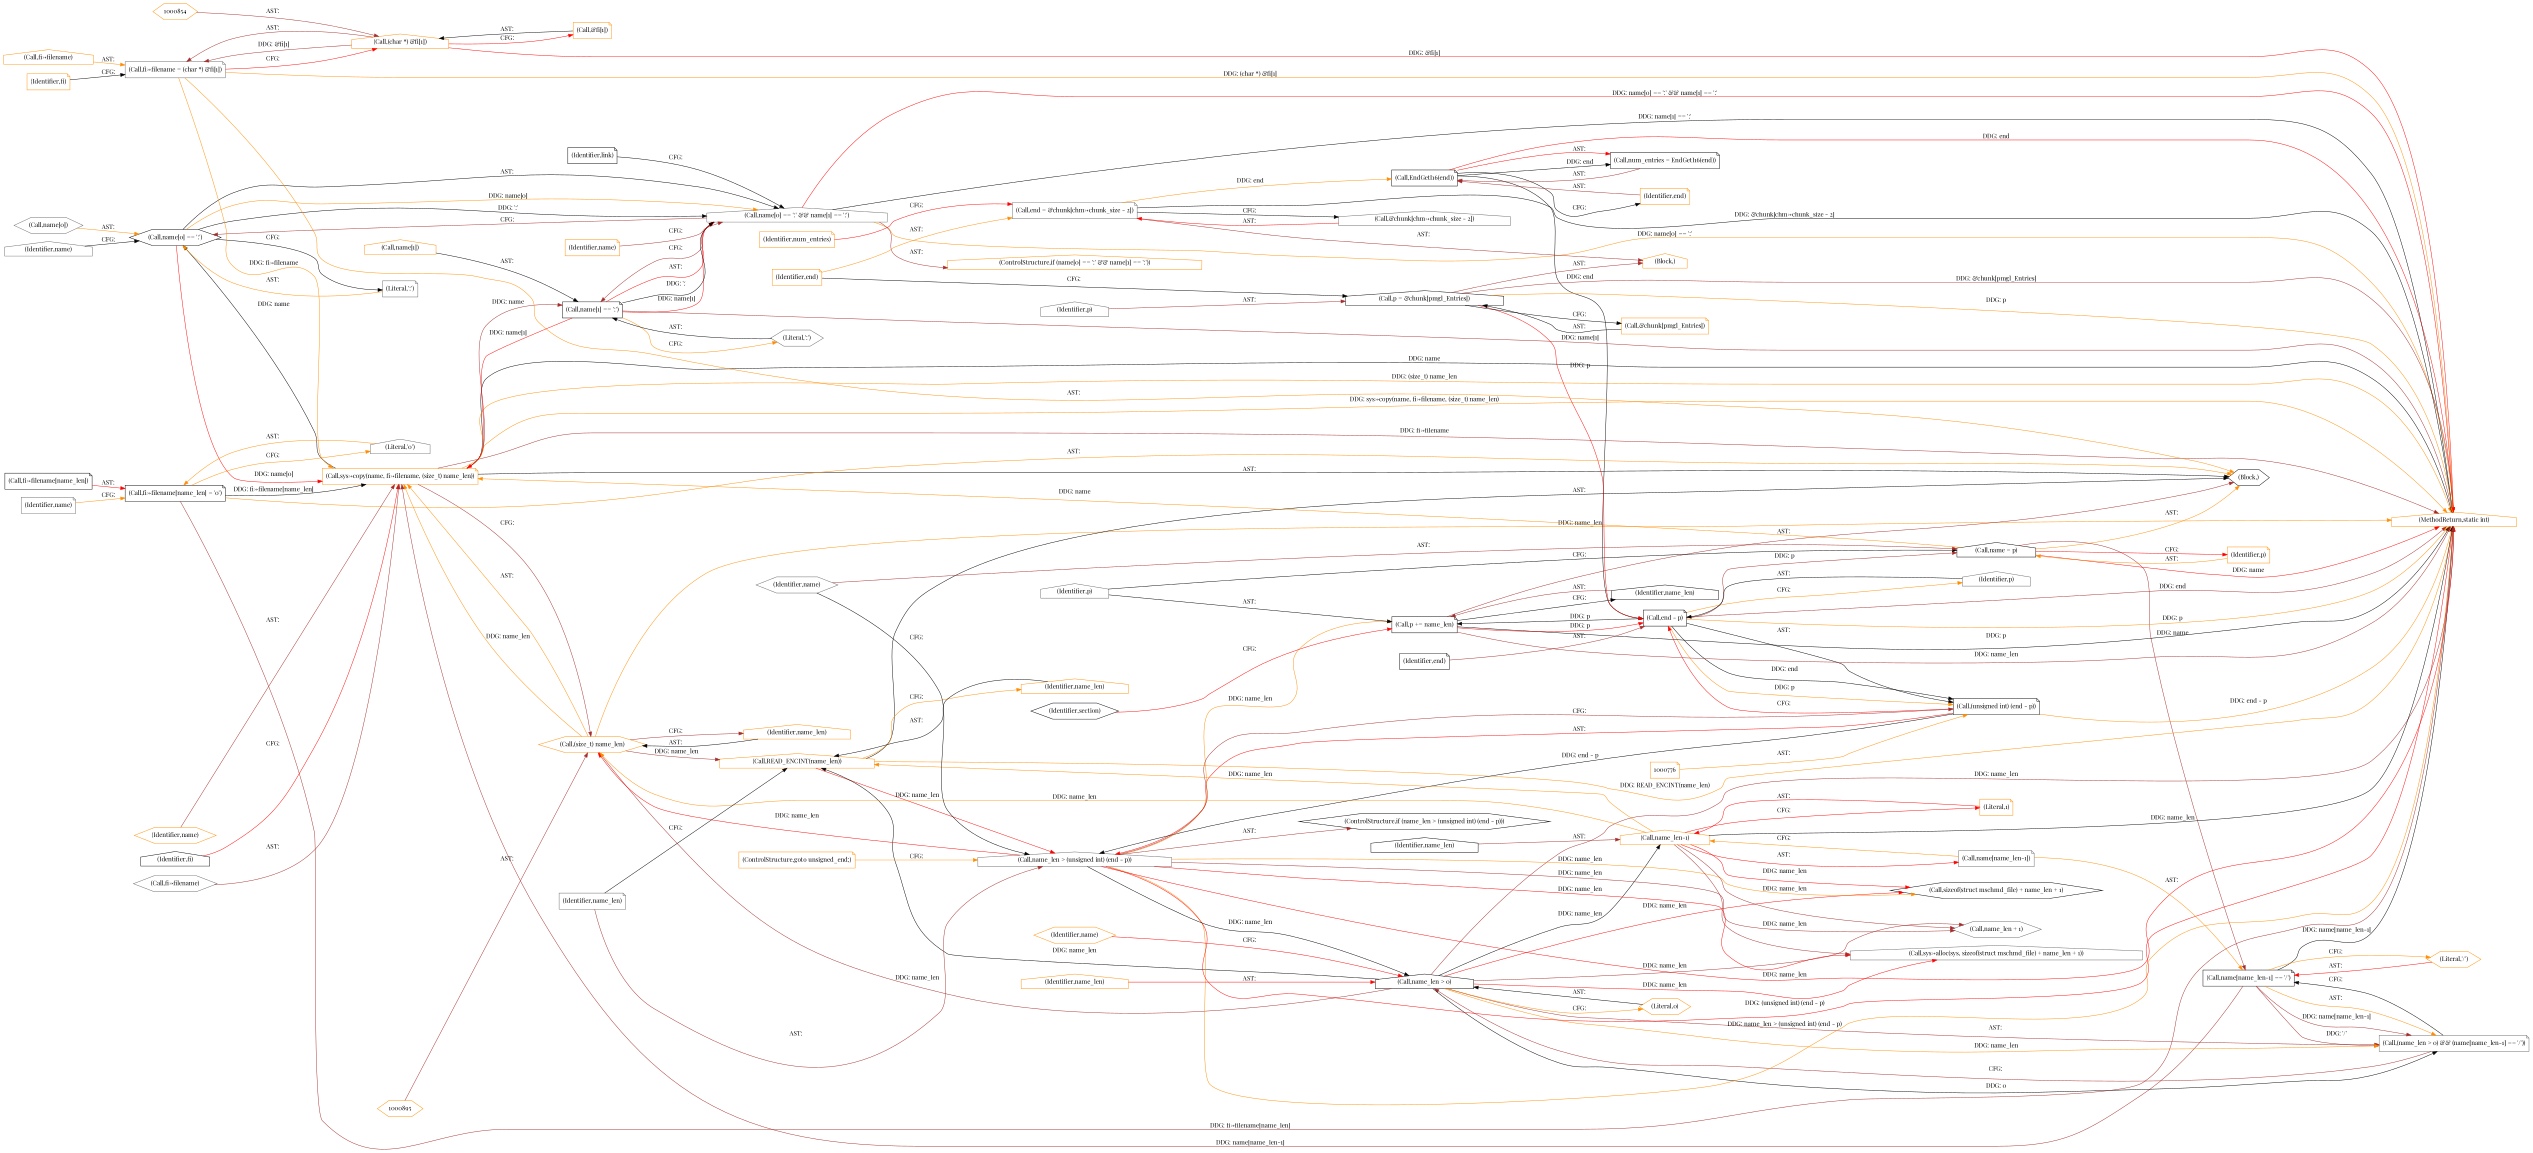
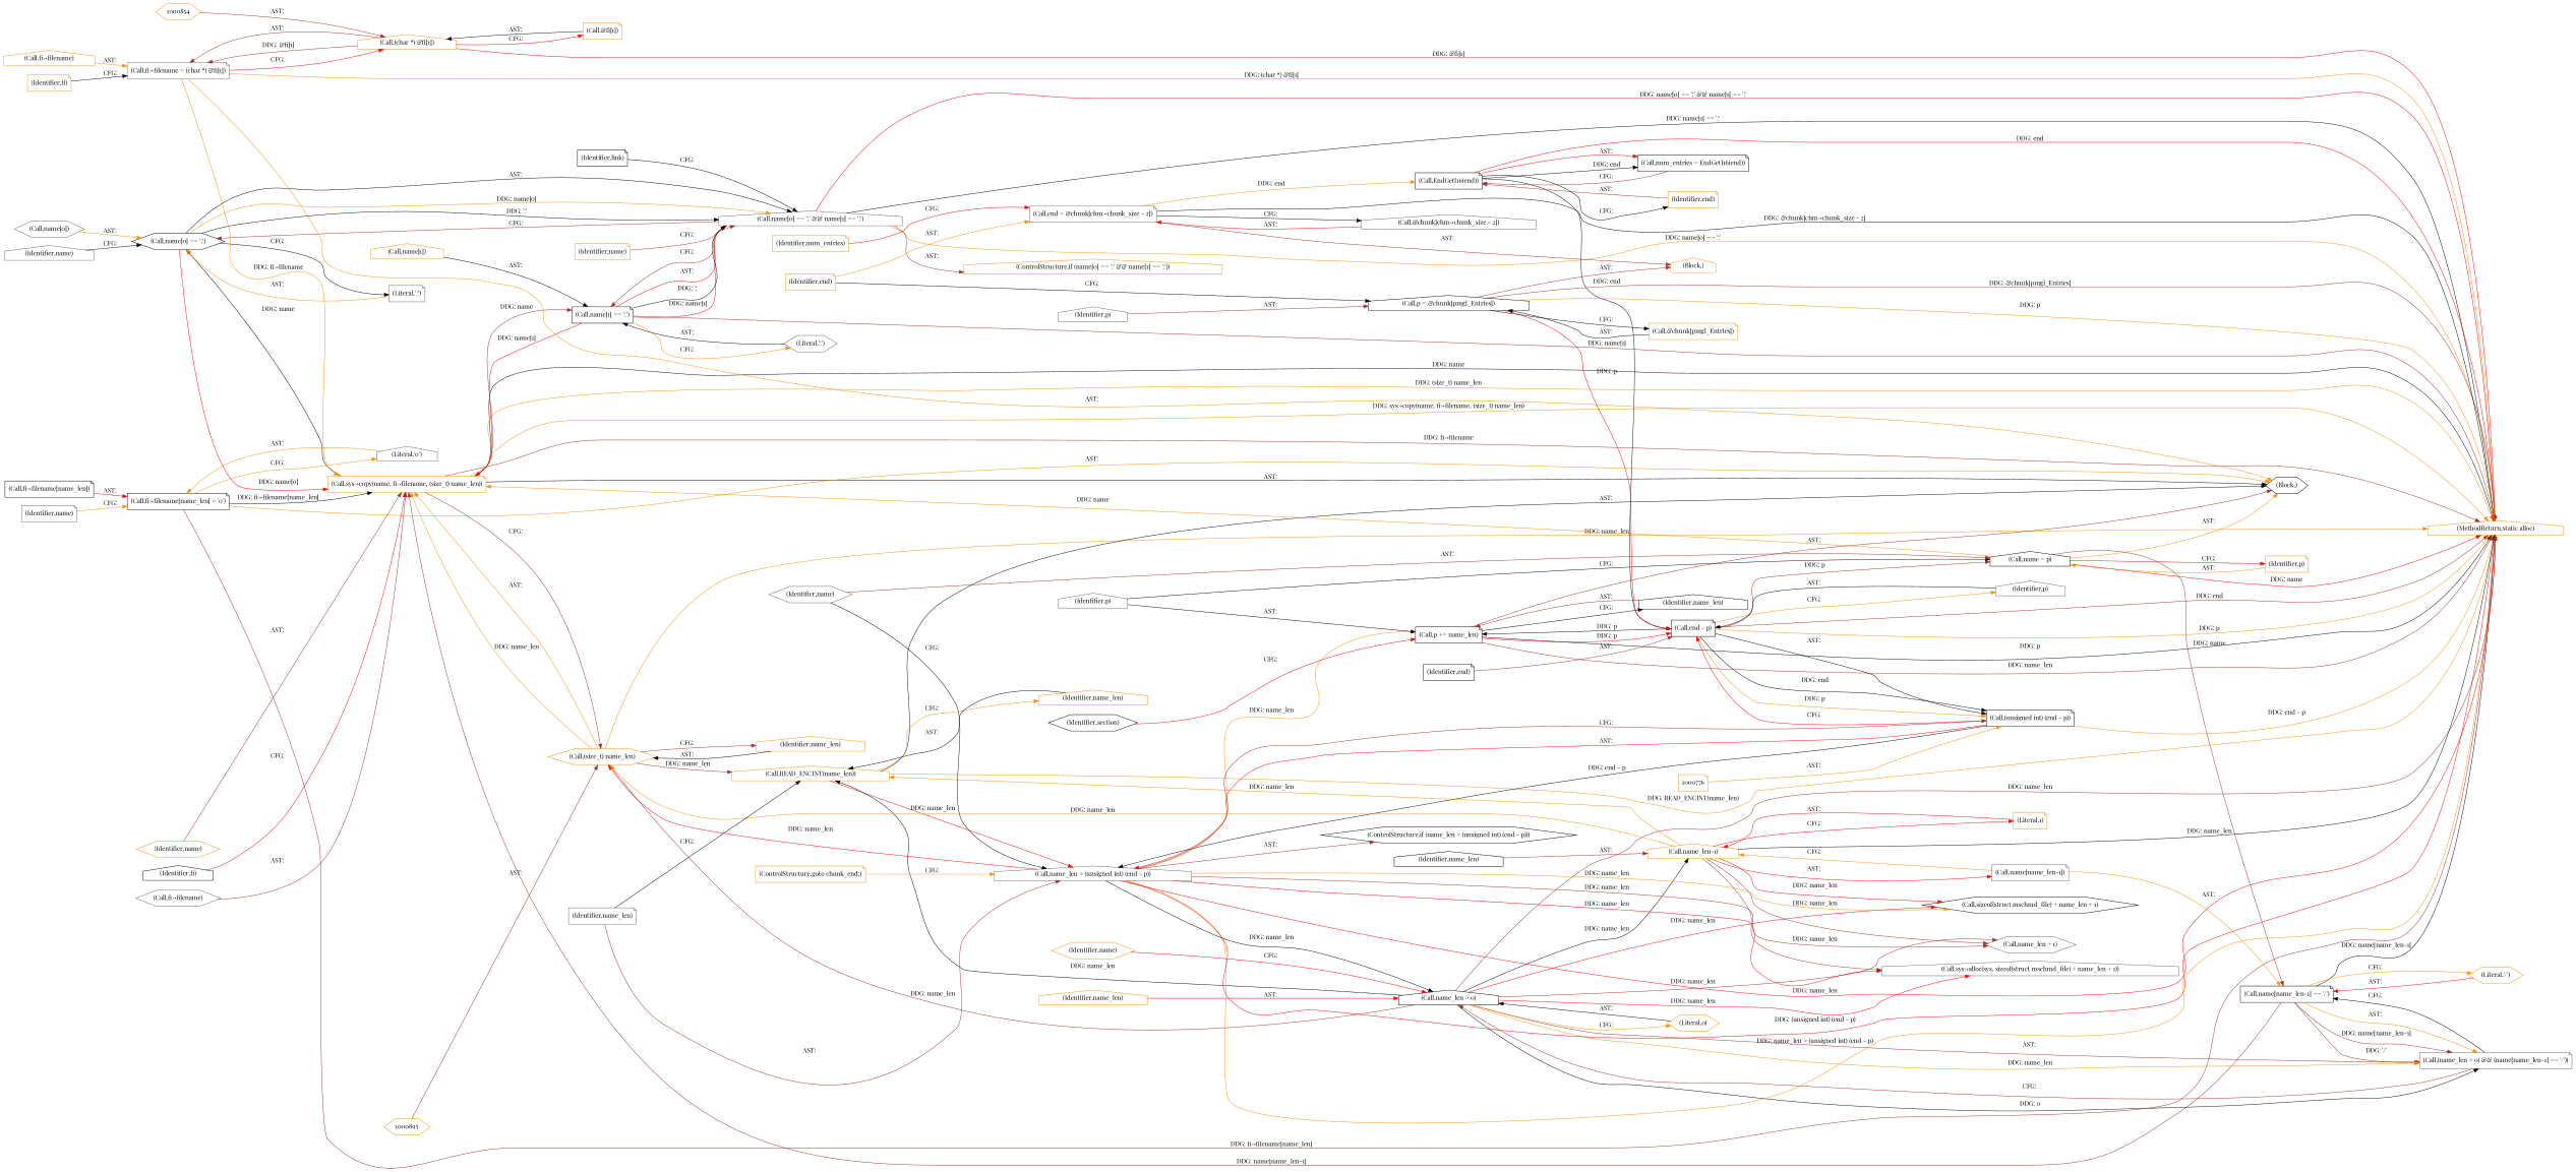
  digraph {
    fontname="Playfair Display"
    rankdir=LR
    node [color=darkorange fontname="Playfair Display" shape=note]
    edge [color=brown fontname="Playfair Display"]
    n1 [color=black label="(Call,name[0] == ':')" shape=hexagon]
    n2 [label="(Call,sys->copy(name, fi->filename, (size_t) name_len))"]
    n3 [color=gray40 label="(Call,name[0] == ':' && name[1] == ':')" shape=house]
    n4 [color=gray40 label="(Literal,':')"]
-   n5 [label="(MethodReturn,static int)" shape=house]
+   n5 [label="(MethodReturn,static alloc)" shape=house]
    n6 [label="(Call,(size_t) name_len)" shape=hexagon]
    n7 [color=black label="(Call,name[1] == ':')"]
    n8 [color=black label="(Block,)" shape=hexagon]
    n9 [label="(ControlStructure,if (name[0] == ':' && name[1] == ':'))" shape=house]
    n10 [label="(Call,READ_ENCINT(name_len))" shape=house]
    n11 [label="(Identifier,name_len)" shape=house]
    n12 [color=gray40 label="(Literal,':')" shape=hexagon]
    n13 [color=black label="(Call,name[name_len-1] == '/')"]
    n14 [color=gray40 label="(Call,(name_len > 0) && (name[name_len-1] == '/'))"]
    n15 [label="(Literal,'/')" shape=hexagon]
    n16 [color=black label="(Call,name_len > 0)" shape=house]
    n17 [color=black label="(Call,name = p)" shape=house]
    n18 [label="(Identifier,p)"]
    n19 [color=black label="(Call,end - p)"]
    n20 [color=black label="(Call,p += name_len)"]
    n21 [color=black label="(Call,(unsigned int) (end - p))"]
    n22 [color=gray40 label="(Identifier,p)" shape=house]
    n23 [color=black label="(Identifier,name_len)" shape=house]
    n24 [color=gray40 label="(Call,name_len > (unsigned int) (end - p))" shape=house]
    n25 [color=black label="(Call,EndGetI16(end))"]
    n26 [label="(Identifier,end)"]
    n27 [color=black label="(Call,num_entries = EndGetI16(end))"]
    n28 [color=gray40 label="(Call,end = &chunk[chm->chunk_size - 2])"]
    n29 [label="(Block,)" shape=house]
    n30 [color=gray40 label="(Call,&chunk[chm->chunk_size - 2])" shape=house]
    n31 [color=black label="(Call,sizeof(struct mschmd_file) + name_len + 1)" shape=hexagon]
    n32 [color=black label="(ControlStructure,if (name_len > (unsigned int) (end - p)))" shape=hexagon]
    n33 [color=gray40 label="(Call,name_len + 1)" shape=hexagon]
    n34 [color=gray40 label="(Call,sys->alloc(sys, sizeof(struct mschmd_file) + name_len + 1))" shape=house]
    n35 [label="(Identifier,name_len)" shape=house]
    n36 [label="(Call,name_len-1)" shape=house]
    n37 [label="(Literal,0)" shape=hexagon]
    n38 [label="(Literal,1)"]
    n39 [color=gray40 label="(Call,name[name_len-1])"]
    n40 [color=black label="(Call,p = &chunk[pmgl_Entries])" shape=house]
    n41 [label="(Call,&chunk[pmgl_Entries])"]
    n42 [color=gray40 label="(Call,fi->filename = (char *) &fi[1])"]
    n43 [label="(Call,(char *) &fi[1])" shape=house]
    n44 [label="(Call,&fi[1])"]
    n45 [color=black label="(Call,fi->filename[name_len] = '\0')"]
    n46 [color=gray40 label="(Literal,'\0')" shape=house]
    n47 [color=gray40 label="(Identifier,p)" shape=house]
    n48 [color=black label="(Identifier,end)"]
    n49 [color=black label="(Call,fi->filename[name_len])"]
    n50 [color=gray40 label="(Identifier,name)"]
    n51 [color=black label="(Identifier,name_len)" shape=house]
    n52 [color=black label="(Identifier,section)" shape=hexagon]
    n53 [label="(Call,fi->filename)" shape=house]
    n54 [label="(Identifier,num_entries)"]
    n55 [label="(Identifier,name_len)" shape=house]
    n56 [label="(Identifier,name)" shape=hexagon]
    n57 [label="(Identifier,name)"]
    n58 [label="(Identifier,name)" shape=hexagon]
    n59 [label="(Call,name[1])" shape=house]
    n60 [color=gray40 label="(Call,name[0])" shape=hexagon]
-   n61 [label="(ControlStructure,goto unsigned_end;)"]
+   n61 [label="(ControlStructure,goto chunk_end;)"]
    n62 [color=black label="(Identifier,fi)" shape=house]
    n63 [color=gray40 label="(Identifier,p)" shape=house]
    n64 [color=gray40 label="(Identifier,name_len)"]
    n65 [label="(Identifier,end)"]
    n66 [color=gray40 label="(Identifier,name)" shape=hexagon]
    n67 [color=gray40 label="(Call,fi->filename)" shape=hexagon]
    n68 [color=gray40 label="(Identifier,name)" shape=house]
    n69 [label="(Identifier,fi)"]
    n70 [color=black label="(Identifier,link)"]
    1000895 [shape=hexagon]
    1000776
    1000854 [shape=hexagon]
    n1 -> n2 [color=red label="DDG: name[0]"]
    n1 -> n3 [color=black label="AST: "]
    n1 -> n3 [color=darkorange label="DDG: name[0]"]
    n1 -> n3 [color=black label="DDG: ':'"]
    n1 -> n4 [color=black label="CFG: "]
    n2 -> n1 [color=black label="DDG: name"]
    n2 -> n5 [label="DDG: fi->filename"]
    n2 -> n5 [color=black label="DDG: name"]
    n2 -> n5 [color=darkorange label="DDG: (size_t) name_len"]
    n2 -> n5 [color=darkorange label="DDG: sys->copy(name, fi->filename, (size_t) name_len)"]
    n2 -> n6 [label="CFG: "]
    n2 -> n7 [label="DDG: name"]
    n2 -> n8 [color=black label="AST: "]
    n3 -> n1 [label="CFG: "]
    n3 -> n5 [color=red label="DDG: name[0] == ':' && name[1] == ':'"]
    n3 -> n5 [color=black label="DDG: name[1] == ':'"]
    n3 -> n5 [color=darkorange label="DDG: name[0] == ':'"]
    n3 -> n7 [label="CFG: "]
    n3 -> n9 [label="AST: "]
    n4 -> n1 [color=darkorange label="AST: "]
    n6 -> n2 [color=darkorange label="AST: "]
    n6 -> n2 [color=darkorange label="DDG: name_len"]
    n6 -> n5 [color=darkorange label="DDG: name_len"]
    n6 -> n10 [label="DDG: name_len"]
    n6 -> n11 [label="CFG: "]
    n7 -> n2 [color=red label="DDG: name[1]"]
    n7 -> n3 [color=red label="AST: "]
    n7 -> n3 [color=red label="DDG: name[1]"]
    n7 -> n3 [color=black label="DDG: ':'"]
    n7 -> n5 [label="DDG: name[1]"]
    n7 -> n12 [color=darkorange label="CFG: "]
    n10 -> n5 [color=darkorange label="DDG: READ_ENCINT(name_len)"]
    n10 -> n8 [color=black label="AST: "]
    n10 -> n24 [color=red label="DDG: name_len"]
    n10 -> n35 [color=darkorange label="CFG: "]
    n11 -> n6 [color=black label="AST: "]
    n12 -> n7 [color=black label="AST: "]
    n13 -> n2 [label="DDG: name[name_len-1]"]
    n13 -> n5 [color=black label="DDG: name[name_len-1]"]
    n13 -> n14 [color=darkorange label="AST: "]
    n13 -> n14 [label="DDG: name[name_len-1]"]
    n13 -> n14 [label="DDG: '/'"]
    n13 -> n15 [color=darkorange label="CFG: "]
    n14 -> n13 [color=black label="CFG: "]
    n14 -> n16 [label="CFG: "]
    n15 -> n13 [color=red label="AST: "]
    n16 -> n5 [label="DDG: name_len"]
    n16 -> n6 [label="DDG: name_len"]
    n16 -> n10 [color=black label="DDG: name_len"]
    n16 -> n14 [label="AST: "]
    n16 -> n14 [color=darkorange label="DDG: name_len"]
    n16 -> n14 [color=black label="DDG: 0"]
    n16 -> n31 [color=red label="DDG: name_len"]
    n16 -> n33 [label="DDG: name_len"]
    n16 -> n34 [color=red label="DDG: name_len"]
    n16 -> n36 [color=black label="DDG: name_len"]
    n16 -> n37 [color=darkorange label="CFG: "]
    n17 -> n2 [color=darkorange label="DDG: name"]
    n17 -> n5 [color=red label="DDG: name"]
    n17 -> n8 [color=darkorange label="AST: "]
    n17 -> n13 [label="DDG: name"]
    n17 -> n18 [color=red label="CFG: "]
    n18 -> n17 [color=darkorange label="AST: "]
    n19 -> n5 [label="DDG: end"]
    n19 -> n5 [color=darkorange label="DDG: p"]
    n19 -> n17 [label="DDG: p"]
    n19 -> n20 [color=black label="DDG: p"]
    n19 -> n21 [color=black label="AST: "]
    n19 -> n21 [color=black label="DDG: end"]
    n19 -> n21 [color=darkorange label="DDG: p"]
    n19 -> n22 [color=darkorange label="CFG: "]
    n20 -> n5 [color=black label="DDG: p"]
    n20 -> n5 [label="DDG: name_len"]
    n20 -> n8 [label="AST: "]
    n20 -> n19 [color=red label="DDG: p"]
    n20 -> n23 [color=black label="CFG: "]
    n21 -> n5 [color=darkorange label="DDG: end - p"]
    n21 -> n19 [color=red label="CFG: "]
    n21 -> n24 [color=red label="AST: "]
    n21 -> n24 [color=black label="DDG: end - p"]
    n22 -> n19 [color=black label="AST: "]
    n23 -> n20 [label="AST: "]
    n24 -> n5 [color=darkorange label="DDG: name_len > (unsigned int) (end - p)"]
    n24 -> n5 [color=red label="DDG: name_len"]
    n24 -> n5 [color=red label="DDG: (unsigned int) (end - p)"]
    n24 -> n6 [color=red label="DDG: name_len"]
    n24 -> n16 [color=black label="DDG: name_len"]
    n24 -> n20 [color=darkorange label="DDG: name_len"]
    n24 -> n21 [label="CFG: "]
    n24 -> n31 [color=darkorange label="DDG: name_len"]
    n24 -> n32 [label="AST: "]
    n24 -> n33 [label="DDG: name_len"]
    n24 -> n34 [color=red label="DDG: name_len"]
    n25 -> n5 [color=red label="DDG: end"]
    n25 -> n19 [color=black label="DDG: end"]
    n25 -> n26 [color=black label="CFG: "]
    n25 -> n27 [color=red label="AST: "]
    n25 -> n27 [color=black label="DDG: end"]
    n26 -> n25 [label="AST: "]
-   n27 -> n25 [label="AST: "]
+   n27 -> n25 [label="CFG: "]
    n28 -> n5 [color=black label="DDG: &chunk[chm->chunk_size - 2]"]
    n28 -> n25 [color=darkorange label="DDG: end"]
    n28 -> n29 [label="AST: "]
    n28 -> n30 [color=black label="CFG: "]
    n30 -> n28 [color=red label="AST: "]
    n35 -> n10 [color=black label="AST: "]
    n36 -> n5 [color=black label="DDG: name_len"]
    n36 -> n6 [color=darkorange label="DDG: name_len"]
    n36 -> n10 [color=darkorange label="DDG: name_len"]
    n36 -> n31 [color=red label="DDG: name_len"]
    n36 -> n33 [label="DDG: name_len"]
    n36 -> n34 [label="DDG: name_len"]
    n36 -> n38 [color=red label="CFG: "]
    n36 -> n39 [color=red label="AST: "]
    n37 -> n16 [color=black label="AST: "]
    n38 -> n36 [color=red label="AST: "]
    n39 -> n13 [color=darkorange label="AST: "]
    n39 -> n36 [color=darkorange label="CFG: "]
    n40 -> n5 [label="DDG: &chunk[pmgl_Entries]"]
    n40 -> n5 [color=darkorange label="DDG: p"]
    n40 -> n19 [color=red label="DDG: p"]
    n40 -> n29 [label="AST: "]
    n40 -> n41 [color=black label="CFG: "]
    n41 -> n40 [color=black label="AST: "]
    n42 -> n2 [color=darkorange label="DDG: fi->filename"]
    n42 -> n5 [color=darkorange label="DDG: (char *) &fi[1]"]
    n42 -> n8 [color=darkorange label="AST: "]
    n42 -> n43 [color=red label="CFG: "]
    n43 -> n5 [color=red label="DDG: &fi[1]"]
    n43 -> n42 [label="AST: "]
    n43 -> n42 [label="DDG: &fi[1]"]
    n43 -> n44 [color=red label="CFG: "]
    n44 -> n43 [color=black label="AST: "]
    n45 -> n2 [color=black label="DDG: fi->filename[name_len]"]
    n45 -> n5 [label="DDG: fi->filename[name_len]"]
    n45 -> n8 [color=darkorange label="AST: "]
    n45 -> n46 [color=darkorange label="CFG: "]
    n46 -> n45 [color=darkorange label="AST: "]
    n47 -> n40 [label="AST: "]
    n48 -> n19 [label="AST: "]
    n49 -> n45 [color=red label="AST: "]
    n50 -> n45 [color=darkorange label="CFG: "]
    n51 -> n36 [label="AST: "]
    n52 -> n20 [color=red label="CFG: "]
    n53 -> n42 [color=darkorange label="AST: "]
    n54 -> n28 [color=red label="CFG: "]
    n55 -> n16 [color=red label="AST: "]
    n56 -> n16 [color=red label="CFG: "]
    n57 -> n3 [label="CFG: "]
    n58 -> n2 [label="AST: "]
    n59 -> n7 [color=black label="AST: "]
    n60 -> n1 [color=darkorange label="AST: "]
    n61 -> n24 [color=darkorange label="CFG: "]
    n62 -> n2 [color=red label="CFG: "]
    n63 -> n17 [color=black label="CFG: "]
    n63 -> n20 [color=black label="AST: "]
    n64 -> n10 [color=black label="CFG: "]
    n64 -> n24 [label="AST: "]
    n65 -> n28 [color=darkorange label="AST: "]
    n65 -> n40 [color=black label="CFG: "]
    n66 -> n17 [label="AST: "]
    n66 -> n24 [color=black label="CFG: "]
    n67 -> n2 [label="AST: "]
    n68 -> n1 [color=black label="CFG: "]
    n69 -> n42 [color=black label="CFG: "]
    n70 -> n3 [color=black label="CFG: "]
    1000895 -> n6 [label="AST: "]
    1000776 -> n21 [color=darkorange label="AST: "]
    1000854 -> n43 [label="AST: "]
  }
